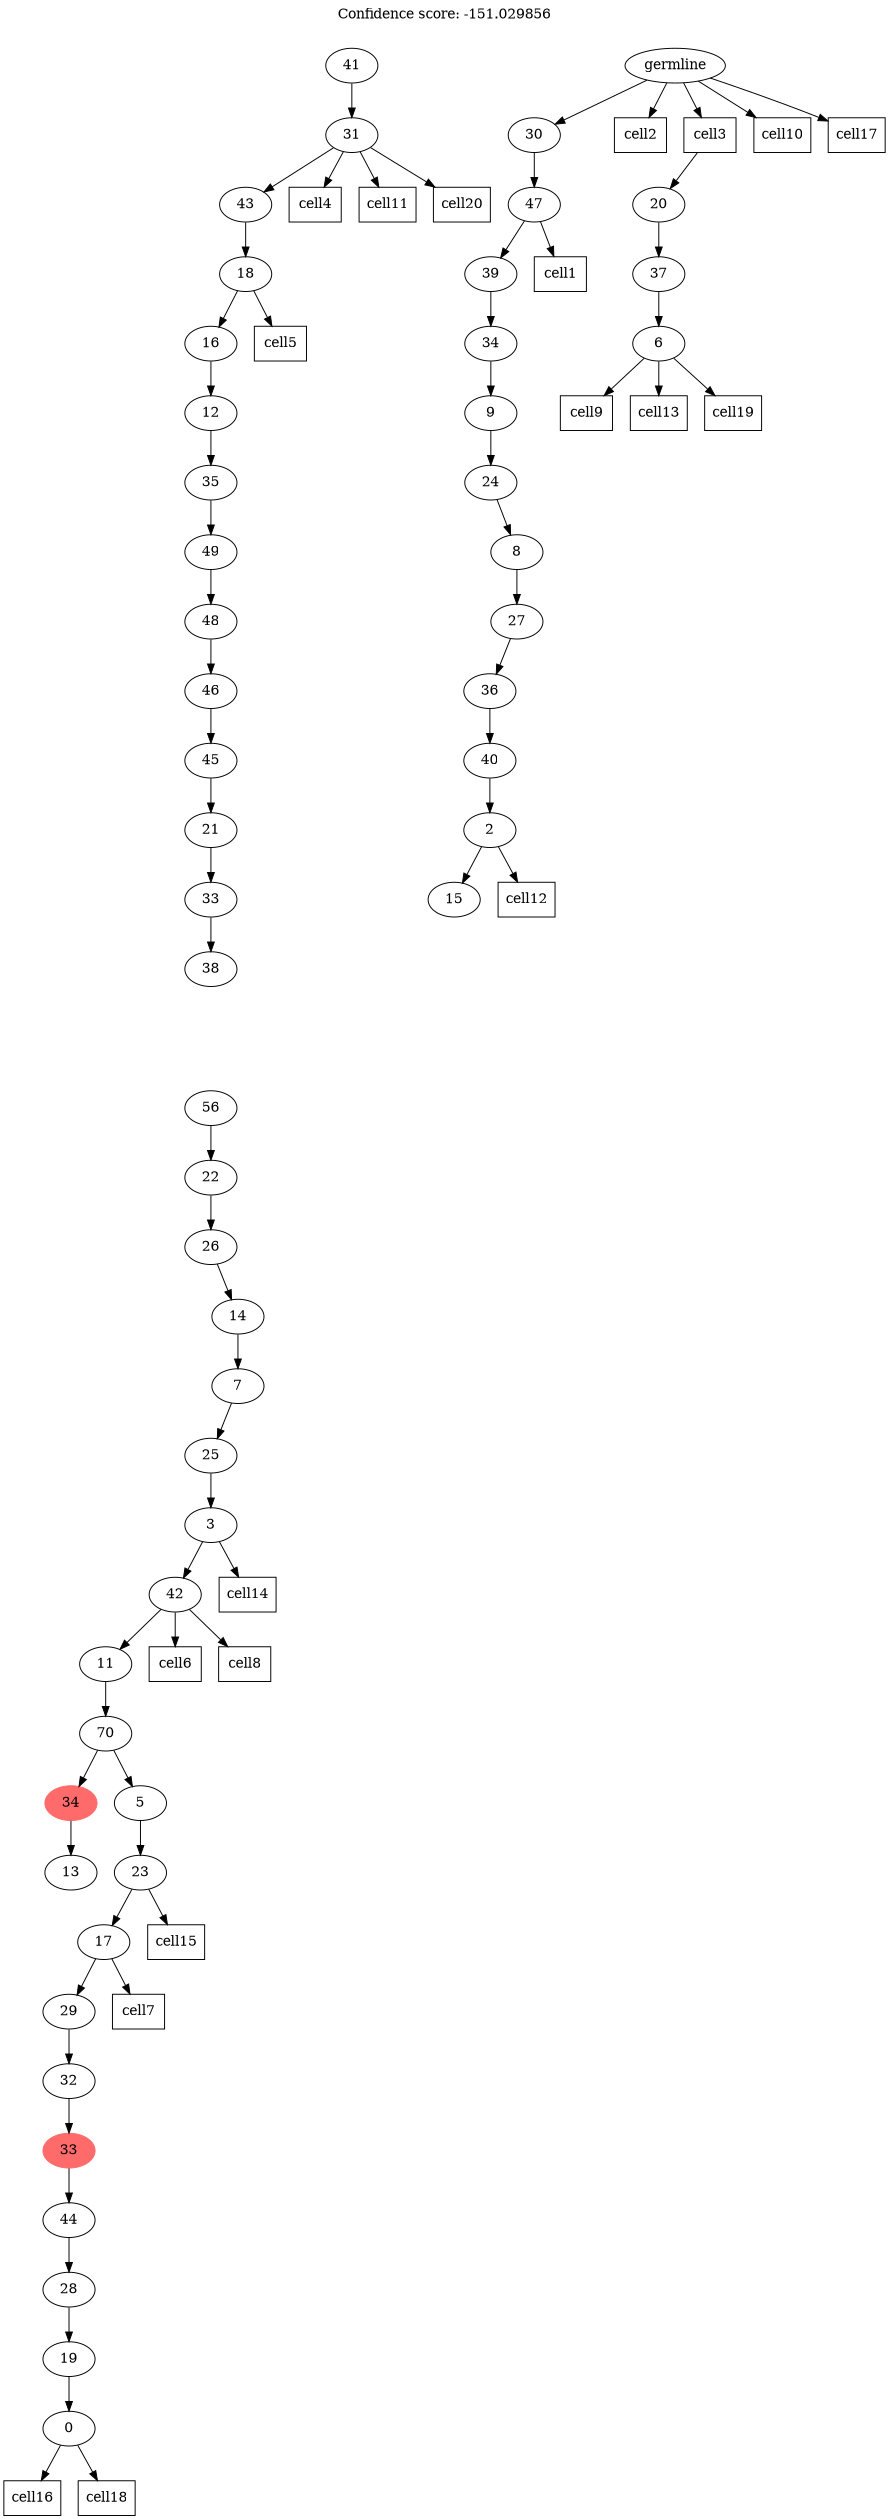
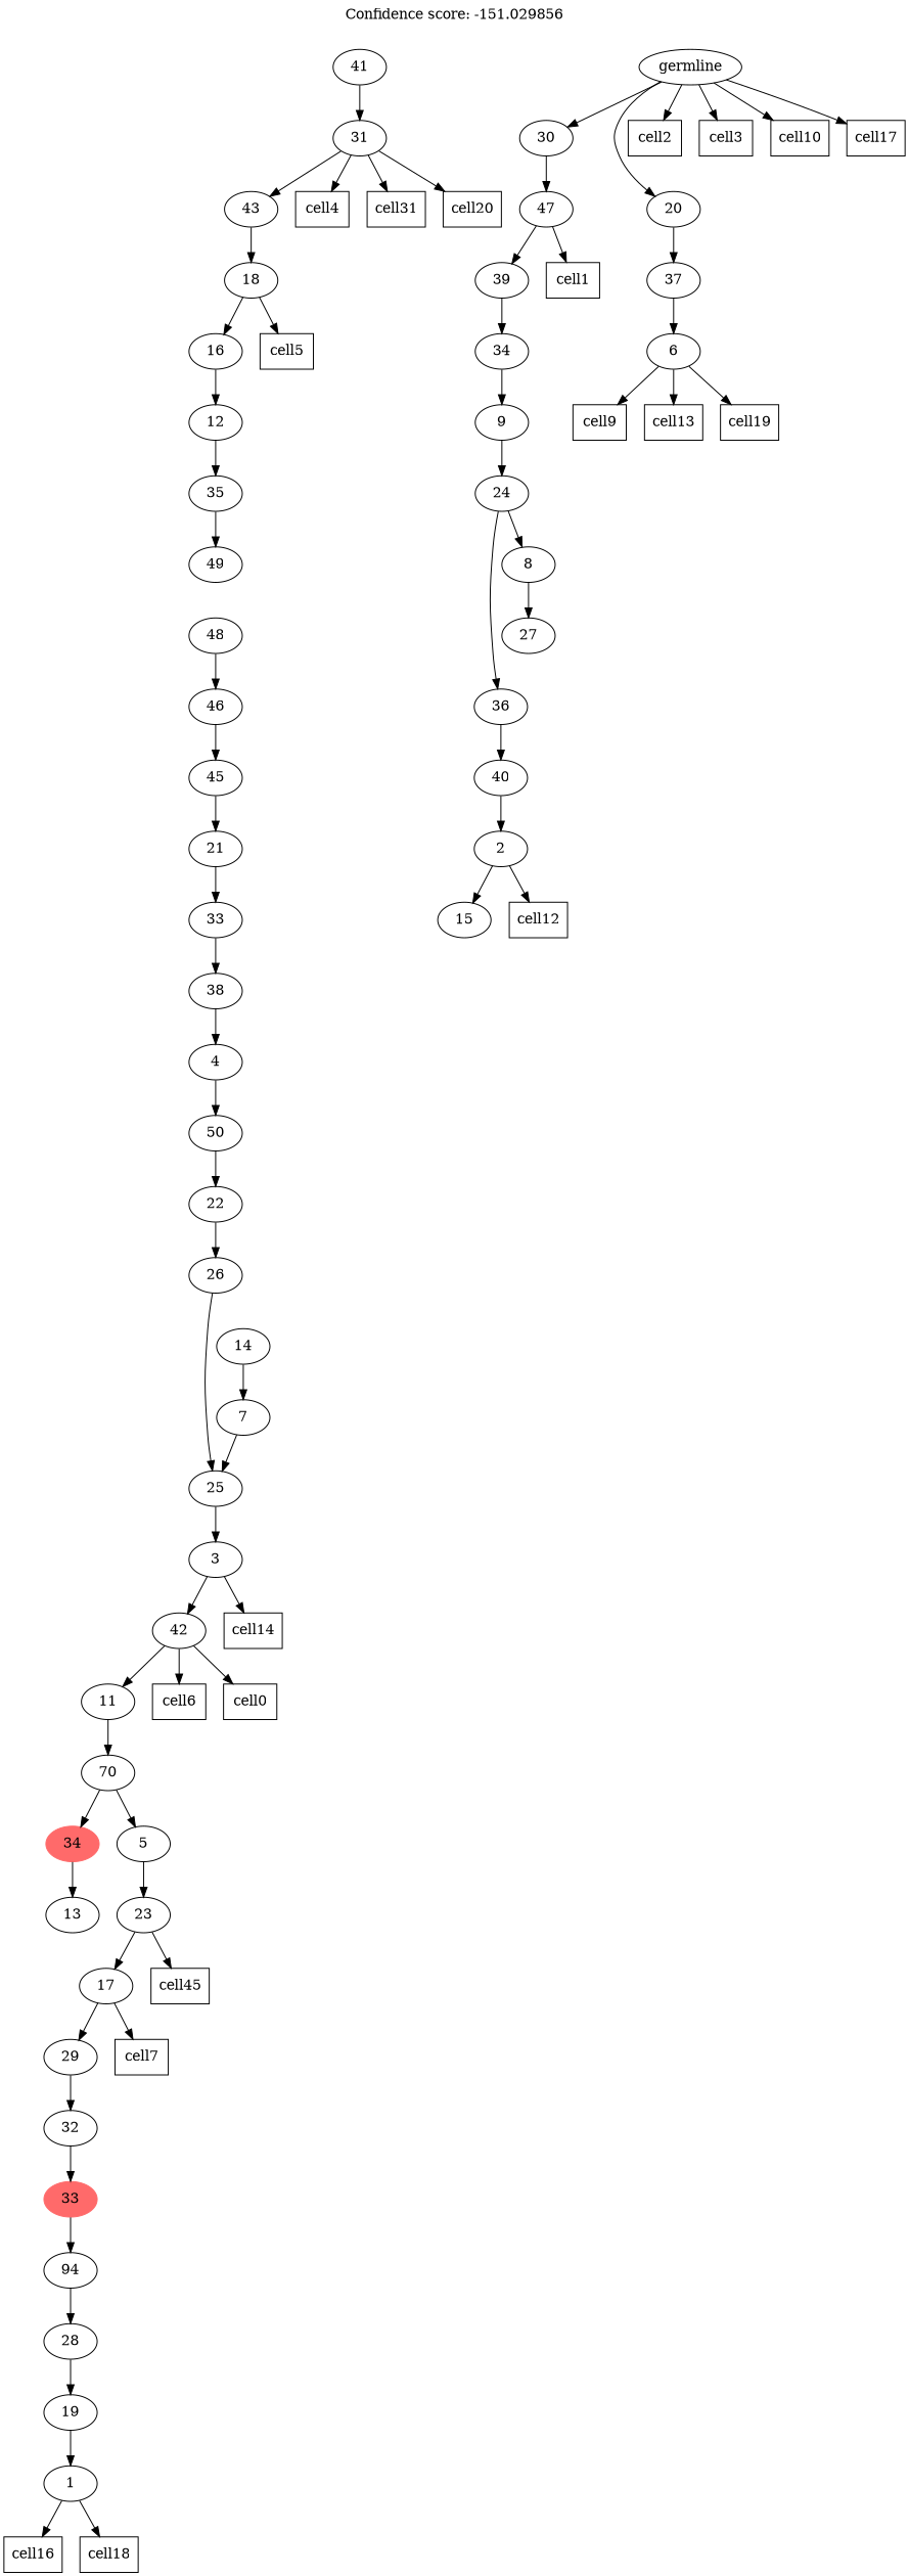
  digraph {
    label="Confidence score: -151.029856"
    labelloc=t
    n1 [color=indianred1 label=34 style=filled]
    n2 [label=13]
    n3 [label=19]
-   n4 [label=0]
+   n4 [label=1]
    cell16 [shape=box]
    cell18 [shape=box]
    n7 [label=28]
-   n8 [label=44]
+   n8 [label=94]
    n9 [color=indianred1 label=33 style=filled]
    n10 [label=32]
    n11 [label=29]
    n12 [label=17]
    cell7 [shape=box]
    n14 [label=23]
-   cell15 [shape=box]
+   cell15 [shape=box label=cell45]
    n16 [label=5]
    n17 [label=70]
    n18 [label=11]
    n19 [label=42]
    cell6 [shape=box]
-   cell8 [shape=box]
+   cell8 [shape=box label=cell0]
    n22 [label=3]
    cell14 [shape=box]
    n24 [label=25]
    n25 [label=7]
    n26 [label=14]
    n27 [label=26]
    n28 [label=22]
-   n29 [label=56]
+   n29 [label=50]
+   n30 [label=4]
    n31 [label=38]
    n32 [label=33]
    n33 [label=21]
    n34 [label=45]
    n35 [label=46]
    n36 [label=48]
    n37 [label=49]
    n38 [label=35]
    n39 [label=12]
    n40 [label=16]
    n41 [label=18]
    cell5 [shape=box]
    n43 [label=43]
    n44 [label=31]
    cell4 [shape=box]
-   cell11 [shape=box]
+   cell11 [shape=box label=cell31]
    cell20 [shape=box]
    n48 [label=41]
    n49 [label=15]
    n50 [label=2]
    cell12 [shape=box]
    n52 [label=40]
    n53 [label=36]
    n54 [label=27]
    n55 [label=8]
    n56 [label=24]
    n57 [label=9]
    n58 [label=34]
    n59 [label=39]
    n60 [label=47]
    cell1 [shape=box]
    n62 [label=30]
    n63 [label=37]
    n64 [label=6]
    cell9 [shape=box]
    cell13 [shape=box]
    cell19 [shape=box]
    n68 [label=20]
    n69 [label=germline]
    cell2 [shape=box]
    cell3 [shape=box]
    cell10 [shape=box]
    cell17 [shape=box]
    n1 -> n2
    n3 -> n4
    n4 -> cell16
    n4 -> cell18
    n7 -> n3
    n8 -> n7
    n9 -> n8
    n10 -> n9
    n11 -> n10
    n12 -> n11
    n12 -> cell7
    n14 -> n12
    n14 -> cell15
    n16 -> n14
    n17 -> n1
    n17 -> n16
    n18 -> n17
    n19 -> n18
    n19 -> cell6
    n19 -> cell8
    n22 -> n19
    n22 -> cell14
    n24 -> n22
    n25 -> n24
    n26 -> n25
-   n27 -> n26
+   n27 -> n24
    n28 -> n27
    n29 -> n28
+   n30 -> n29
+   n31 -> n30
    n32 -> n31
    n33 -> n32
    n34 -> n33
    n35 -> n34
    n36 -> n35
-   n37 -> n36
    n38 -> n37
    n39 -> n38
    n40 -> n39
    n41 -> n40
    n41 -> cell5
    n43 -> n41
    n44 -> n43
    n44 -> cell4
    n44 -> cell11
    n44 -> cell20
    n48 -> n44
    n50 -> n49
    n50 -> cell12
    n52 -> n50
    n53 -> n52
-   n54 -> n53
+   n56 -> n53
    n55 -> n54
    n56 -> n55
    n57 -> n56
    n58 -> n57
    n59 -> n58
    n60 -> n59
    n60 -> cell1
    n62 -> n60
    n63 -> n64
    n64 -> cell9
    n64 -> cell13
    n64 -> cell19
    n68 -> n63
    n69 -> n62
-   cell3 -> n68
+   n69 -> n68
    n69 -> cell2
    n69 -> cell3
    n69 -> cell10
    n69 -> cell17
  }
